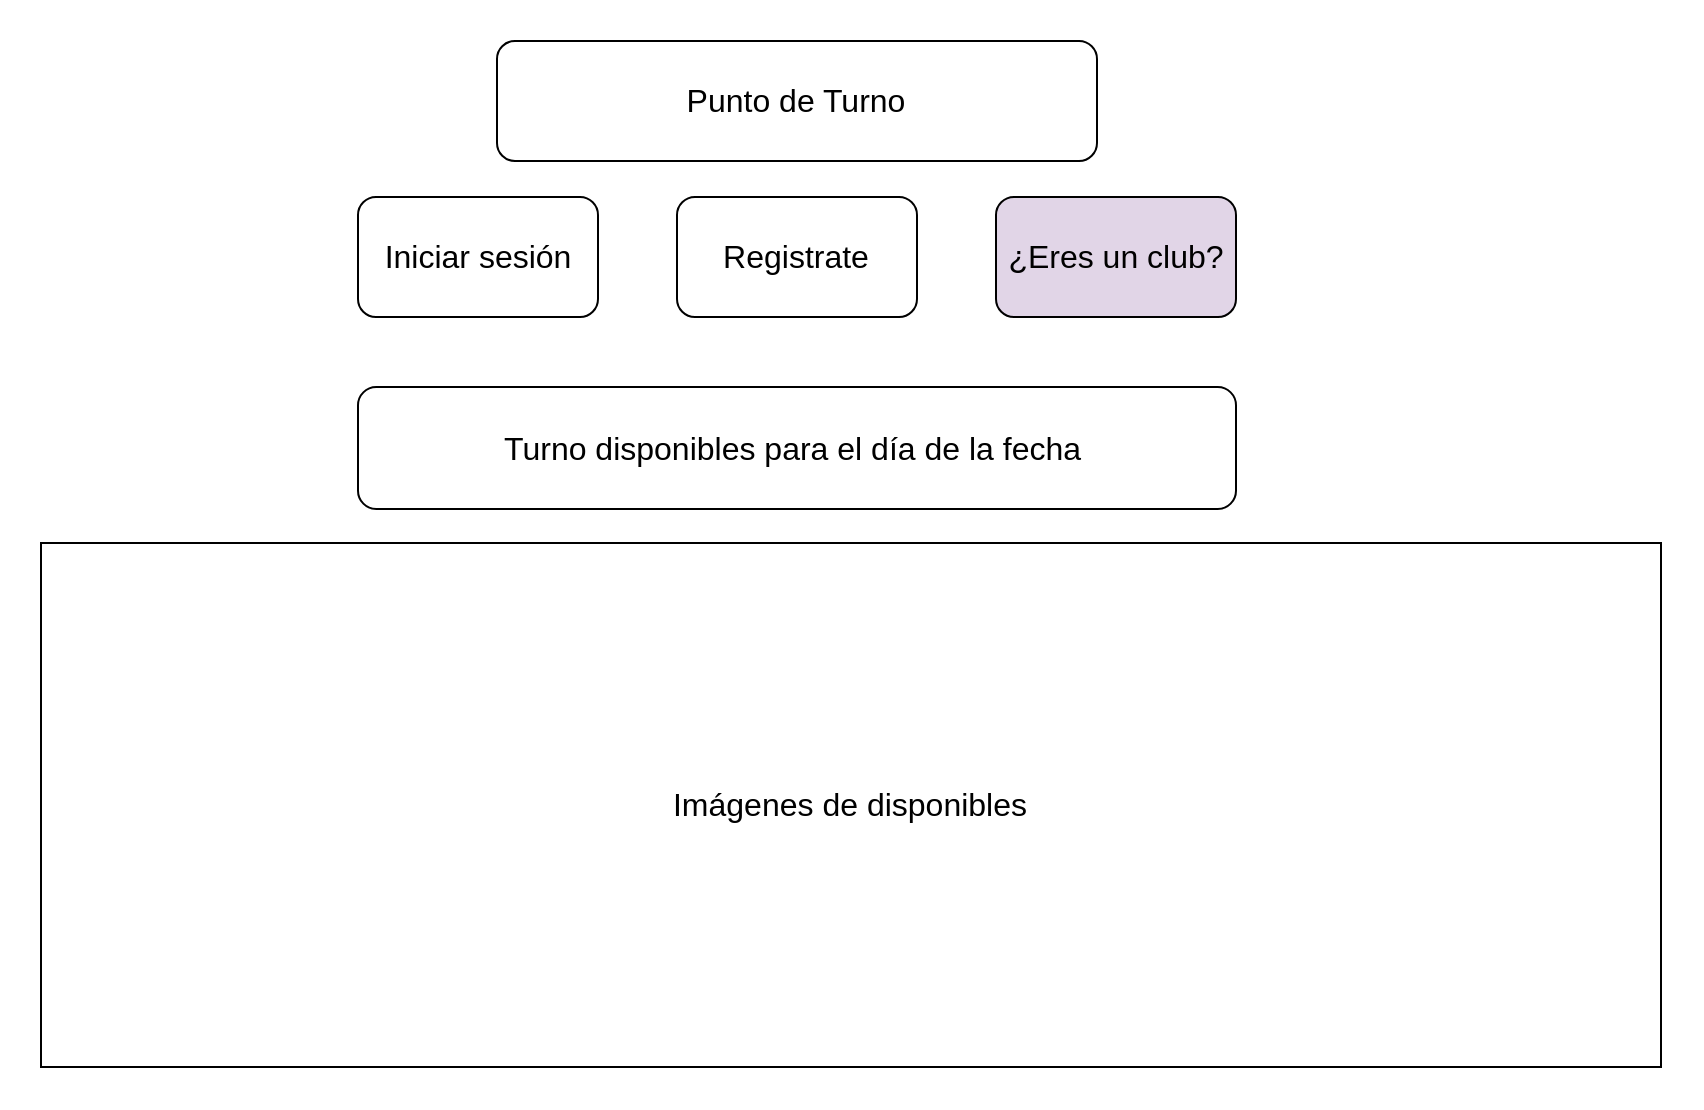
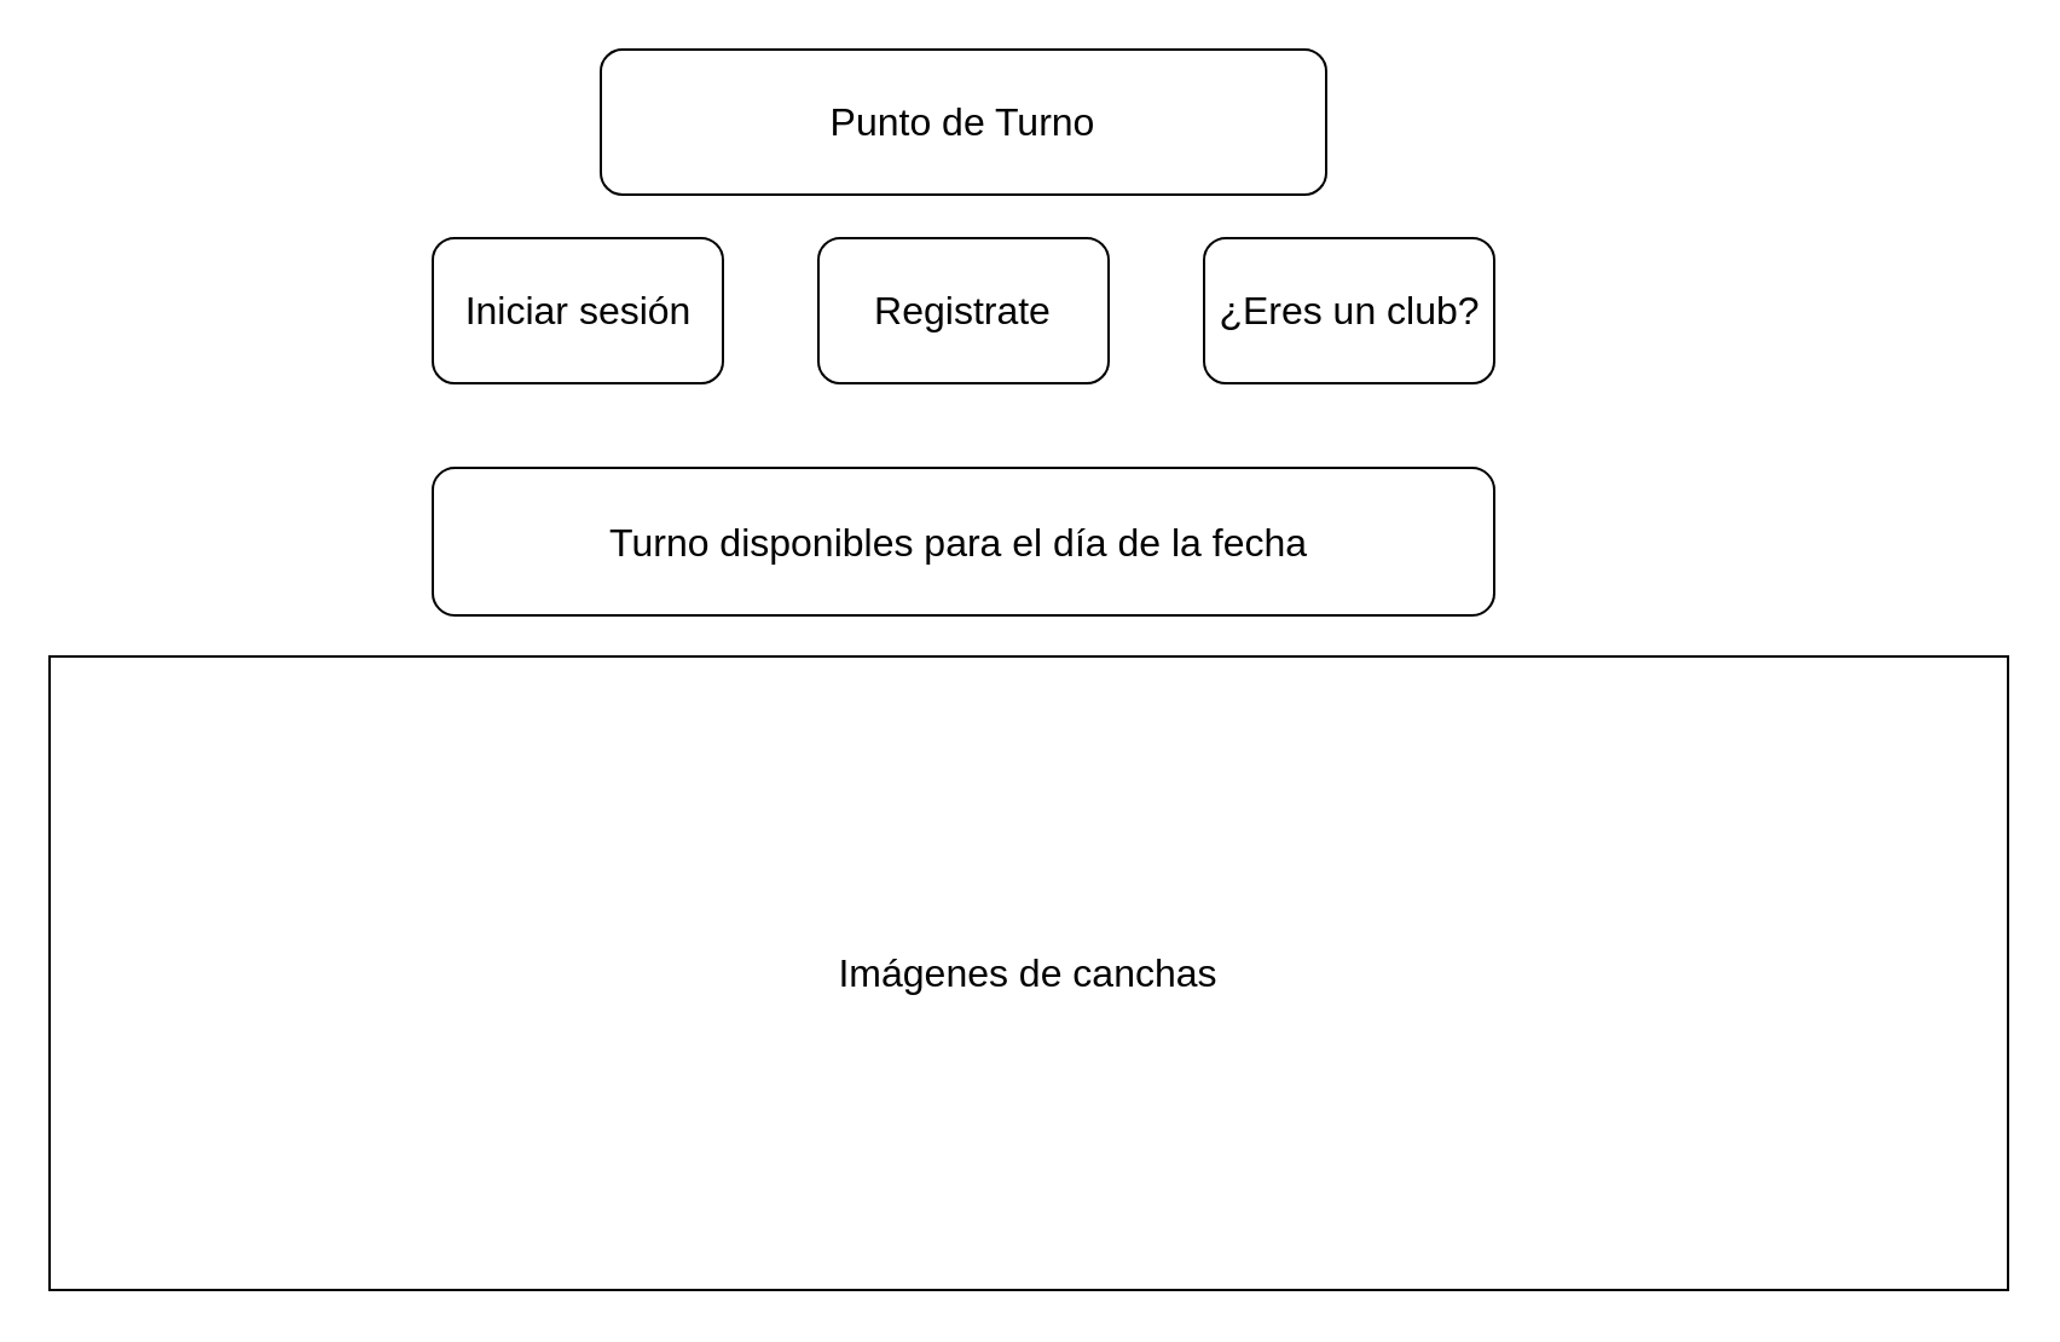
  <mxCell id="0" />
  <mxCell id="1" parent="0" />
  <mxCell id="2" value="Punto de Turno" style="rounded=1;whiteSpace=wrap;html=1;fontSize=16;" vertex="1" parent="1"><mxGeometry x="248" y="20" width="300" height="60" as="geometry" /></mxCell>
  <mxCell id="3" value="Iniciar sesión" style="rounded=1;whiteSpace=wrap;html=1;fontSize=16;" vertex="1" parent="1"><mxGeometry x="178.5" y="98" width="120" height="60" as="geometry" /></mxCell>
  <mxCell id="4" value="Registrate" style="rounded=1;whiteSpace=wrap;html=1;fontSize=16;" vertex="1" parent="1"><mxGeometry x="338" y="98" width="120" height="60" as="geometry" /></mxCell>
- <mxCell id="5" value="¿Eres un club?" style="rounded=1;whiteSpace=wrap;html=1;fontSize=16;fillColor=#e1d5e7;" vertex="1" parent="1"><mxGeometry x="497.5" y="98" width="120" height="60" as="geometry" /></mxCell>
+ <mxCell id="5" value="¿Eres un club?" style="rounded=1;whiteSpace=wrap;html=1;fontSize=16;" vertex="1" parent="1"><mxGeometry x="497.5" y="98" width="120" height="60" as="geometry" /></mxCell>
  <mxCell id="6" value="Turno disponibles para el día de la fecha&amp;nbsp;" style="rounded=1;whiteSpace=wrap;html=1;fontSize=16;" vertex="1" parent="1"><mxGeometry x="178.5" y="193" width="439" height="61" as="geometry" /></mxCell>
- <mxCell id="7" value="Imágenes de disponibles" style="rounded=0;whiteSpace=wrap;html=1;fontSize=16;" vertex="1" parent="1"><mxGeometry x="20" y="271" width="810" height="262" as="geometry" /></mxCell>
+ <mxCell id="7" value="Imágenes de canchas" style="rounded=0;whiteSpace=wrap;html=1;fontSize=16;" vertex="1" parent="1"><mxGeometry x="20" y="271" width="810" height="262" as="geometry" /></mxCell>
